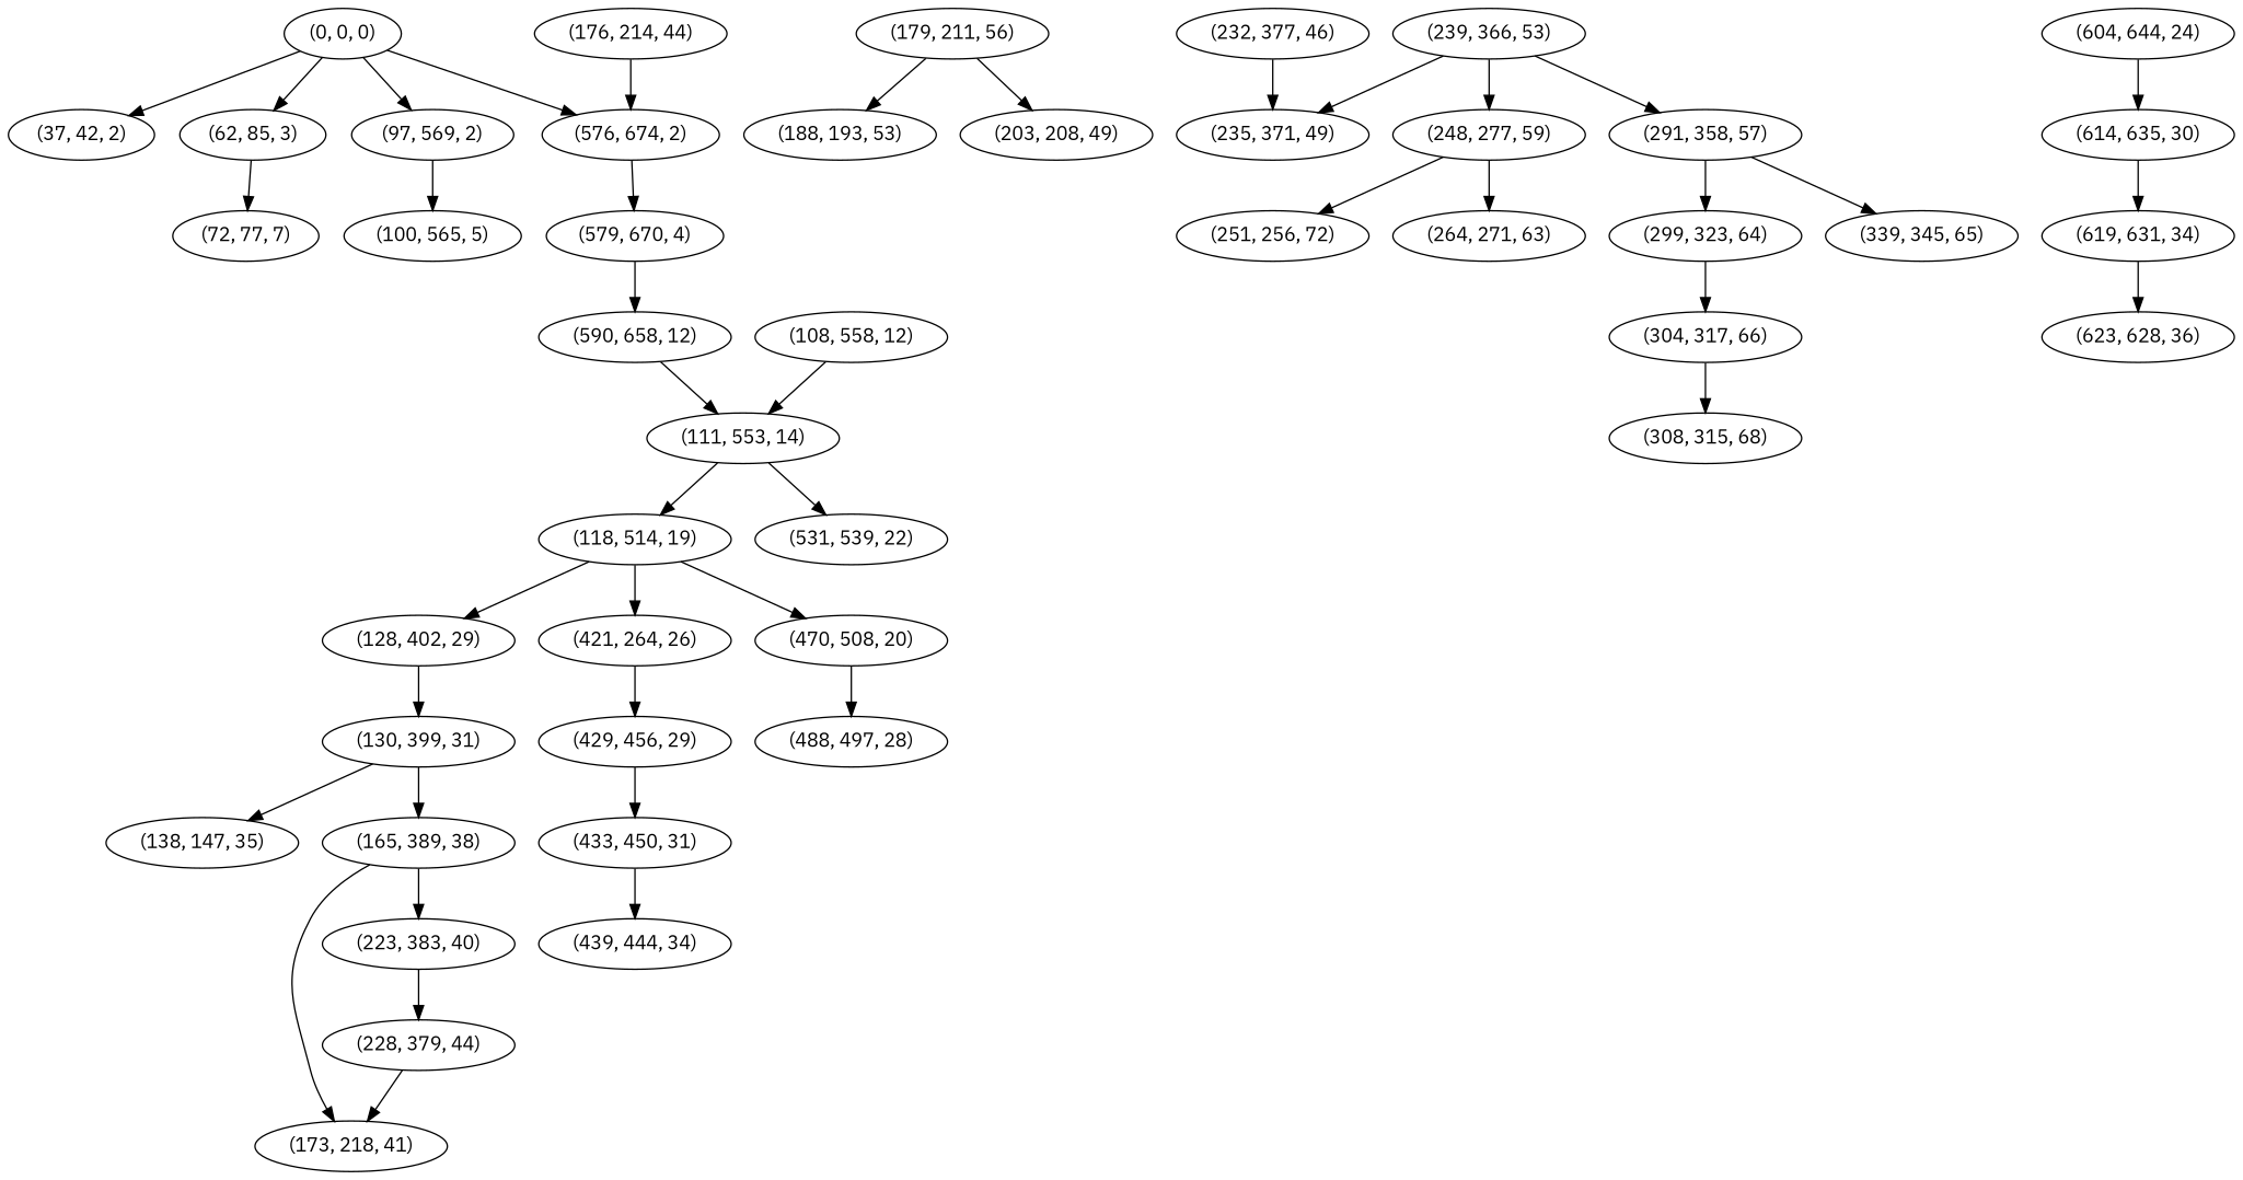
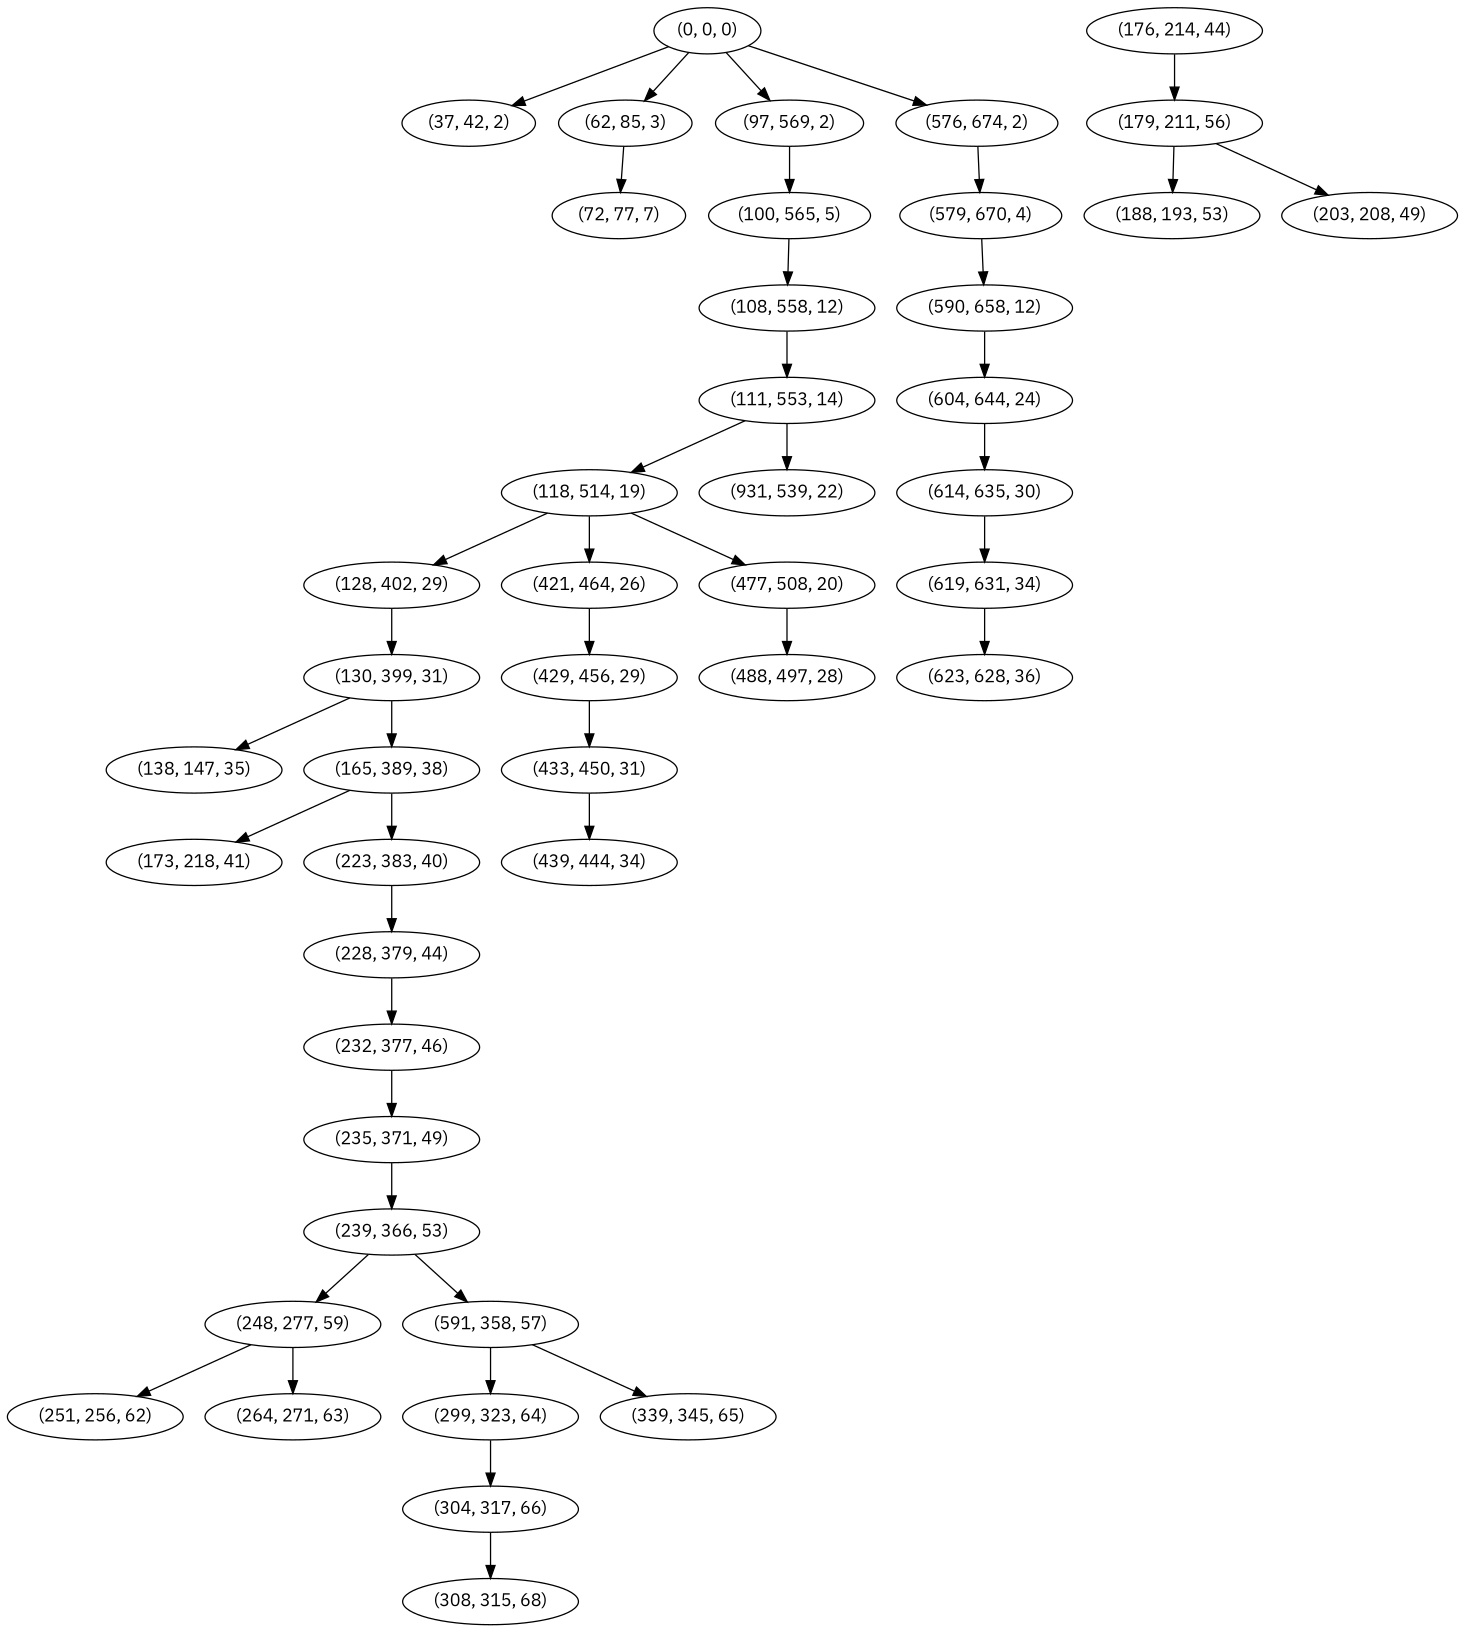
  digraph {
    fontname="IBM Plex Sans"
    node [fontname="IBM Plex Sans"]
    edge [fontname="IBM Plex Sans"]
    "(0, 0, 0)"
    "(37, 42, 2)"
    "(62, 85, 3)"
    "(97, 569, 2)"
    "(576, 674, 2)"
    "(72, 77, 7)"
    "(100, 565, 5)"
    "(579, 670, 4)"
    "(108, 558, 12)"
    "(111, 553, 14)"
    "(118, 514, 19)"
-   "(531, 539, 22)"
+   "(531, 539, 22)" [label="(931, 539, 22)"]
    "(128, 402, 29)"
-   "(421, 464, 26)" [label="(421, 264, 26)"]
-   "(477, 508, 20)" [label="(470, 508, 20)"]
+   "(421, 464, 26)"
+   "(477, 508, 20)"
    "(130, 399, 31)"
    "(429, 456, 29)"
    "(488, 497, 28)"
    "(138, 147, 35)"
    "(165, 389, 38)"
    "(173, 218, 41)"
    "(223, 383, 40)"
    "(228, 379, 44)"
    n24 [label="(179, 211, 56)"]
    "(176, 214, 44)"
    "(188, 193, 53)"
    "(203, 208, 49)"
    "(232, 377, 46)"
    "(235, 371, 49)"
    "(239, 366, 53)"
    "(248, 277, 59)"
-   "(291, 358, 57)"
-   "(251, 256, 62)" [label="(251, 256, 72)"]
+   "(291, 358, 57)" [label="(591, 358, 57)"]
+   "(251, 256, 62)"
    "(264, 271, 63)"
    "(299, 323, 64)"
    "(339, 345, 65)"
    "(304, 317, 66)"
    "(308, 315, 68)"
    "(433, 450, 31)"
    "(439, 444, 34)"
    "(590, 658, 12)"
    "(604, 644, 24)"
    "(614, 635, 30)"
    "(619, 631, 34)"
    "(623, 628, 36)"
    "(0, 0, 0)" -> "(37, 42, 2)"
    "(0, 0, 0)" -> "(62, 85, 3)"
    "(0, 0, 0)" -> "(97, 569, 2)"
    "(0, 0, 0)" -> "(576, 674, 2)"
    "(62, 85, 3)" -> "(72, 77, 7)"
    "(97, 569, 2)" -> "(100, 565, 5)"
    "(576, 674, 2)" -> "(579, 670, 4)"
+   "(100, 565, 5)" -> "(108, 558, 12)"
    "(579, 670, 4)" -> "(590, 658, 12)"
    "(108, 558, 12)" -> "(111, 553, 14)"
    "(111, 553, 14)" -> "(118, 514, 19)"
    "(111, 553, 14)" -> "(531, 539, 22)"
    "(118, 514, 19)" -> "(128, 402, 29)"
    "(118, 514, 19)" -> "(421, 464, 26)"
    "(118, 514, 19)" -> "(477, 508, 20)"
    "(128, 402, 29)" -> "(130, 399, 31)"
    "(421, 464, 26)" -> "(429, 456, 29)"
    "(477, 508, 20)" -> "(488, 497, 28)"
    "(130, 399, 31)" -> "(138, 147, 35)"
    "(130, 399, 31)" -> "(165, 389, 38)"
    "(429, 456, 29)" -> "(433, 450, 31)"
    "(165, 389, 38)" -> "(173, 218, 41)"
    "(165, 389, 38)" -> "(223, 383, 40)"
    "(223, 383, 40)" -> "(228, 379, 44)"
-   "(228, 379, 44)" -> "(173, 218, 41)"
+   "(228, 379, 44)" -> "(232, 377, 46)"
    n24 -> "(188, 193, 53)"
    n24 -> "(203, 208, 49)"
-   "(176, 214, 44)" -> "(576, 674, 2)"
+   "(176, 214, 44)" -> n24
    "(232, 377, 46)" -> "(235, 371, 49)"
-   "(239, 366, 53)" -> "(235, 371, 49)"
+   "(235, 371, 49)" -> "(239, 366, 53)"
    "(239, 366, 53)" -> "(248, 277, 59)"
    "(239, 366, 53)" -> "(291, 358, 57)"
    "(248, 277, 59)" -> "(251, 256, 62)"
    "(248, 277, 59)" -> "(264, 271, 63)"
    "(291, 358, 57)" -> "(299, 323, 64)"
    "(291, 358, 57)" -> "(339, 345, 65)"
    "(299, 323, 64)" -> "(304, 317, 66)"
    "(304, 317, 66)" -> "(308, 315, 68)"
    "(433, 450, 31)" -> "(439, 444, 34)"
-   "(590, 658, 12)" -> "(111, 553, 14)"
+   "(590, 658, 12)" -> "(604, 644, 24)"
    "(604, 644, 24)" -> "(614, 635, 30)"
    "(614, 635, 30)" -> "(619, 631, 34)"
    "(619, 631, 34)" -> "(623, 628, 36)"
  }
